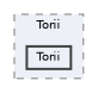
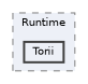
  digraph {
    compound=true
    n1 [color=grey25 fillcolor="#edf0f7" fontname=Helvetica fontsize=10 height=0.2 label=Torii shape=box style="filled,bold" width=0.4]
    subgraph cluster_1 {
      bgcolor="#edf0f7"
      fontname=Helvetica
      fontsize=10
-     label=Torii
+     label=Runtime
      pencolor=grey50
      style="filled,dashed"
      n1
    }
  }
